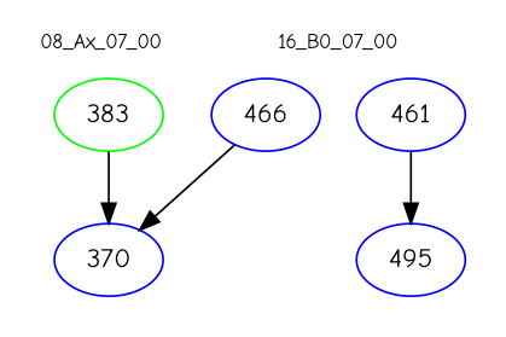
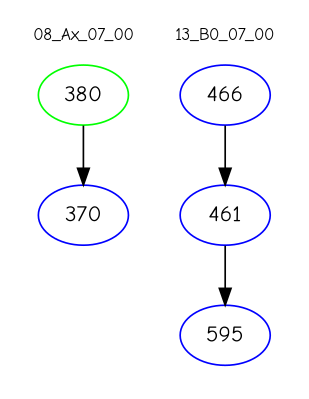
  digraph {
    fontname="Comic Neue"
    node [color=blue fontname="Comic Neue"]
    edge [color=black fontname="Comic Neue"]
-   n1 [color=green label=383]
+   n1 [color=green label=380]
    n2 [label=370]
    n3 [label=466]
    n4 [label=461]
-   n5 [label=495]
+   n5 [label=595]
    subgraph cluster_1 {
      color=white
      fontsize=10
      label="08_Ax_07_00"
      n1
      n2
    }
    subgraph cluster_2 {
      color=white
      fontsize=10
-     label="16_B0_07_00"
+     label="13_B0_07_00"
      n3
      n4
      n5
    }
    n1 -> n2
-   n3 -> n2
+   n3 -> n4
    n4 -> n5
  }
